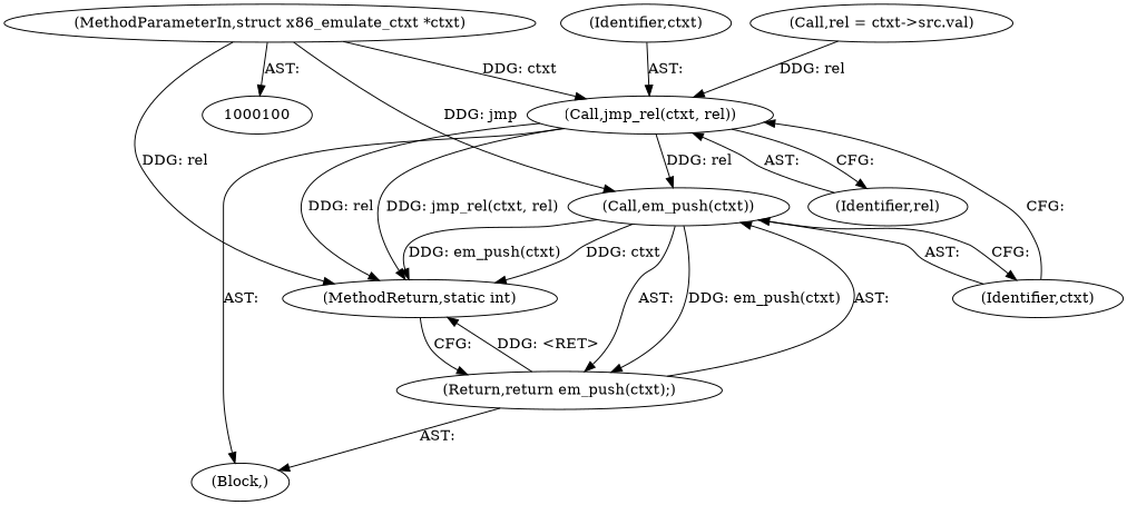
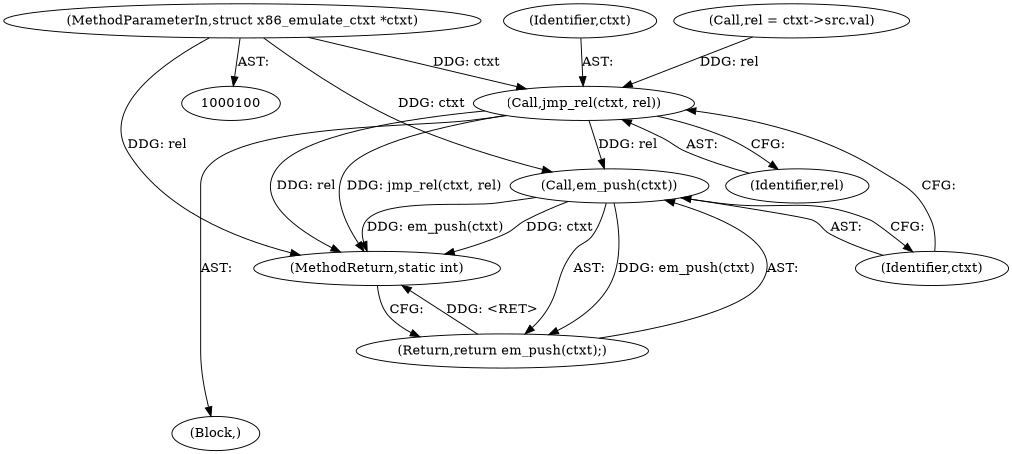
  digraph {
    n1 [label="(MethodParameterIn,struct x86_emulate_ctxt *ctxt)"]
    n2 [label="(Call,jmp_rel(ctxt, rel))"]
    n3 [label="(Call,em_push(ctxt))"]
    n4 [label="(MethodReturn,static int)"]
    1000100
    n6 [label="(Block,)"]
    n7 [label="(Identifier,rel)"]
    n8 [label="(Return,return em_push(ctxt);)"]
    n9 [label="(Identifier,ctxt)"]
    n10 [label="(Call,rel = ctxt->src.val)"]
    n11 [label="(Identifier,ctxt)"]
    n1 -> n2 [label="DDG: ctxt"]
-   n1 -> n3 [label="DDG: jmp"]
+   n1 -> n3 [label="DDG: ctxt"]
    n1 -> n4 [label="DDG: rel"]
    n1 -> 1000100 [label="AST: "]
    n2 -> n3 [label="DDG: rel"]
    n2 -> n4 [label="DDG: jmp_rel(ctxt, rel)"]
    n2 -> n4 [label="DDG: rel"]
    n2 -> n6 [label="AST: "]
    n2 -> n7 [label="CFG: "]
    n3 -> n4 [label="DDG: em_push(ctxt)"]
    n3 -> n4 [label="DDG: ctxt"]
    n3 -> n8 [label="AST: "]
    n3 -> n8 [label="DDG: em_push(ctxt)"]
    n3 -> n9 [label="CFG: "]
    n4 -> n8 [label="CFG: "]
    n7 -> n2 [label="AST: "]
    n8 -> n3 [label="AST: "]
    n8 -> n4 [label="DDG: <RET>"]
-   n8 -> n6 [label="AST: "]
    n9 -> n2 [label="CFG: "]
    n9 -> n3 [label="AST: "]
    n10 -> n2 [label="DDG: rel"]
    n11 -> n2 [label="AST: "]
  }
